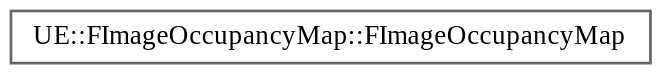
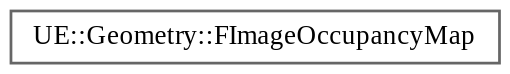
  digraph {
    rankdir=LR
    fontname="Liberation Serif"
-   n1 [color=grey40 fillcolor=white fontname="Liberation Serif" fontsize=10 height=0.2 label="UE::FImageOccupancyMap::FImageOccupancyMap" shape=box style=filled width=0.4]
+   n1 [color=grey40 fillcolor=white fontname="Liberation Serif" fontsize=10 height=0.2 label="UE::Geometry::FImageOccupancyMap" shape=box style=filled width=0.4]
  }
